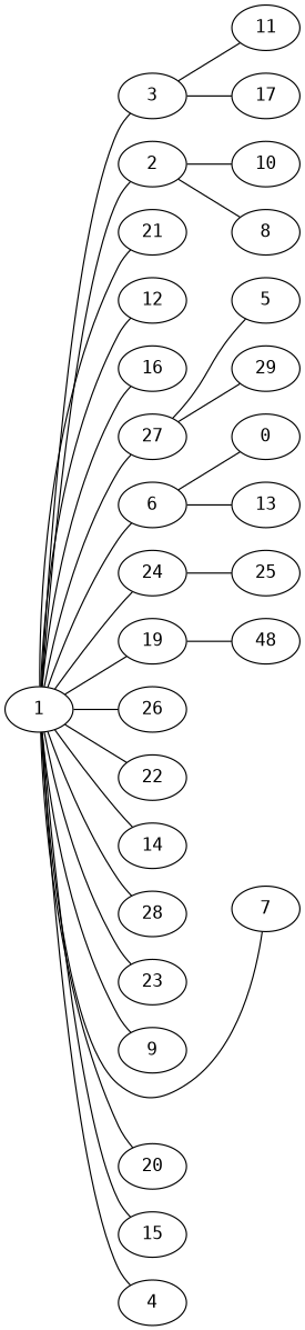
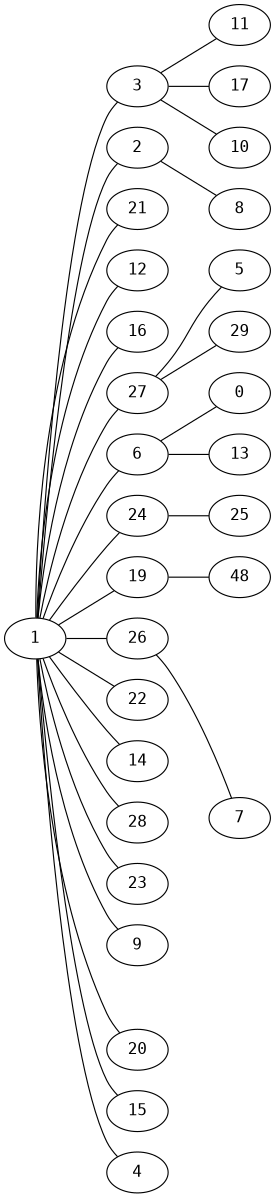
  strict graph {
    fontname="DejaVu Sans Mono"
    rankdir=LR
    node [fontname="DejaVu Sans Mono"]
    edge [fontname="DejaVu Sans Mono"]
    1
    3
    2
    21
    12
    16
    27
    6
    24
    19
    26
    22
    14
    28
    23
    9
    7
    20
    15
    4
    11
    17
    10
    8
    5
    29
    0
    13
    25
    n30 [label=48]
    1 -- 3
    1 -- 2
    1 -- 21
    1 -- 12
    1 -- 16
    1 -- 27
    1 -- 6
    1 -- 24
    1 -- 19
    1 -- 26
    1 -- 22
    1 -- 14
    1 -- 28
    1 -- 23
    1 -- 9
-   1 -- 7
+   26 -- 7
    1 -- 20
    1 -- 15
    1 -- 4
    3 -- 11
    3 -- 17
-   2 -- 10
+   3 -- 10
    2 -- 8
    27 -- 5
    27 -- 29
    6 -- 0
    6 -- 13
    24 -- 25
    19 -- n30
  }
